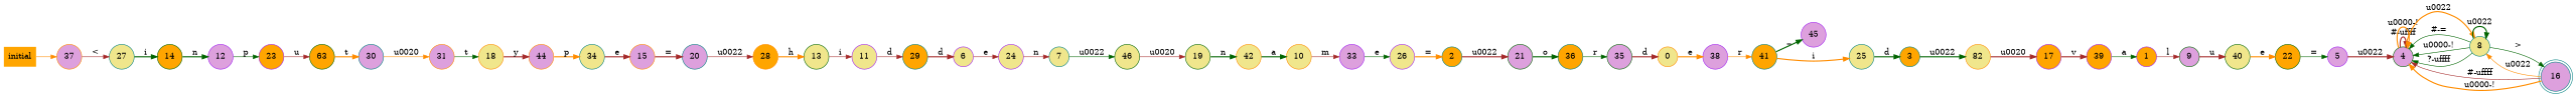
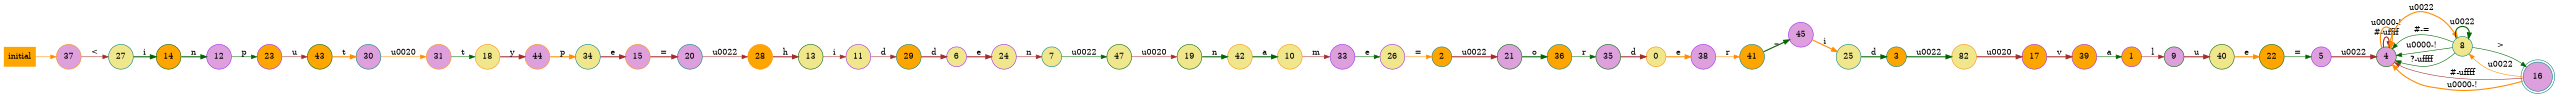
  digraph {
    rankdir=LR
    node [color=purple fillcolor=khaki shape=circle style=filled]
    edge [color=brown style=bold]
    0 [color=darkorange]
    38 [fillcolor=plum]
    41 [color=teal fillcolor=orange]
    45 [fillcolor=plum]
    1 [fillcolor=orange]
    9 [color=darkgreen fillcolor=plum]
    40 [color=darkgreen]
    22 [color=darkgreen fillcolor=orange]
    2 [color=teal fillcolor=orange]
    21 [color=darkgreen fillcolor=plum]
    36 [color=teal fillcolor=orange]
    35 [color=darkgreen fillcolor=plum]
    3 [color=teal fillcolor=orange]
    n14 [color=darkorange label=82]
    17 [fillcolor=orange]
    39 [fillcolor=orange]
    4 [color=darkgreen fillcolor=plum]
    8 [color=teal]
    16 [color=teal fillcolor=plum shape=doublecircle]
    5 [fillcolor=plum]
    6
    24
    7 [color=teal]
-   46 [color=darkgreen]
+   46 [color=darkgreen label=47]
    19 [color=darkgreen]
    42 [color=darkorange]
    10 [color=darkorange]
    33 [fillcolor=plum]
    26
    29 [color=teal fillcolor=orange]
    11
    12 [fillcolor=plum]
    23 [fillcolor=orange]
-   43 [color=darkgreen fillcolor=orange label=63]
+   43 [color=darkgreen fillcolor=orange]
    30 [color=teal fillcolor=plum]
    13 [color=darkgreen]
    14 [color=darkgreen fillcolor=orange]
    15 [color=darkorange fillcolor=plum]
    20 [color=teal fillcolor=plum]
    28 [color=darkorange fillcolor=orange]
    18 [color=darkorange]
    44 [color=darkorange fillcolor=plum]
    34 [color=teal]
    31 [color=darkorange fillcolor=plum]
    25 [color=teal]
    27 [color=teal]
    37 [color=darkorange fillcolor=plum]
    initial [color=darkorange fillcolor=orange shape=plaintext]
    0 -> 38 [color=darkorange label=e]
    38 -> 41 [color=darkorange label=r style=solid]
    41 -> 45 [color=darkgreen label=_]
-   41 -> 25 [color=darkorange label=i]
+   45 -> 25 [color=darkorange label=i]
    1 -> 9 [label=l style=solid]
    9 -> 40 [label=u]
    40 -> 22 [color=darkorange label=e]
    22 -> 5 [color=darkgreen label="=" style=solid]
    2 -> 21 [label="\u0022"]
    21 -> 36 [color=darkgreen label=o]
    36 -> 35 [color=darkgreen label=r style=solid]
    35 -> 0 [label=d]
    3 -> n14 [color=darkgreen label="\u0022"]
    n14 -> 17 [label="\u0020"]
    17 -> 39 [label=v]
    39 -> 1 [color=darkgreen label=a style=solid]
    4 -> 4 [label="#-\uffff"]
    4 -> 4 [color=darkorange label="\u0000-!"]
    4 -> 8 [color=darkorange label="\u0022"]
    8 -> 4 [color=darkgreen label="#-=" style=solid]
    8 -> 4 [color=darkgreen label="\u0000-!" style=solid]
    8 -> 4 [color=darkgreen label="?-\uffff" style=solid]
    8 -> 8 [color=darkgreen label="\u0022"]
    8 -> 16 [color=darkgreen label=">" style=solid]
    16 -> 4 [label="#-\uffff" style=solid]
    16 -> 4 [color=darkorange label="\u0000-!"]
    16 -> 8 [color=darkorange label="\u0022" style=solid]
    5 -> 4 [label="\u0022"]
-   6 -> 24 [label=e style=solid]
+   6 -> 24 [label=e]
    24 -> 7 [label=n style=solid]
    7 -> 46 [color=darkgreen label="\u0022" style=solid]
    46 -> 19 [label="\u0020" style=solid]
    19 -> 42 [color=darkgreen label=n]
    42 -> 10 [color=darkgreen label=a]
    10 -> 33 [label=m style=solid]
    33 -> 26 [color=darkgreen label=e style=solid]
-   26 -> 2 [color=darkorange label="="]
+   26 -> 2 [color=darkorange label="=" style=solid]
    29 -> 6 [label=d]
    11 -> 29 [label=d style=solid]
    12 -> 23 [color=darkgreen label=p style=solid]
    23 -> 43 [label=u style=solid]
    43 -> 30 [color=darkorange label=t]
    30 -> 31 [color=darkorange label="\u0020" style=solid]
    13 -> 11 [label=i style=solid]
    14 -> 12 [color=darkgreen label=n]
    15 -> 20 [label="="]
    20 -> 28 [label="\u0022" style=solid]
-   28 -> 13 [color=darkorange label=h]
+   28 -> 13 [label=h]
    18 -> 44 [label=y]
    44 -> 34 [color=darkorange label=p]
    34 -> 15 [label=e]
    31 -> 18 [color=darkgreen label=t style=solid]
    25 -> 3 [color=darkgreen label=d]
    27 -> 14 [color=darkgreen label=i]
    37 -> 27 [label="<" style=solid]
    initial -> 37 [color=darkorange style=solid]
  }
